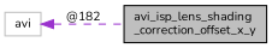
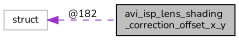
  digraph {
    rankdir=LR
    fontname=Nunito
    node [fontname=Nunito fontsize=10 shape=record style=filled]
    n1 [color=black fillcolor=grey75 fontcolor=black height=0.2 label="avi_isp_lens_shading\l_correction_offset_x_y" width=0.4]
-   n2 [color=grey75 fillcolor=white height=0.2 label=avi width=0.4]
+   n2 [color=grey75 fillcolor=white height=0.2 label=struct width=0.4]
    n2 -> n1 [color=darkorchid3 dir=back fontname=Nunito fontsize=10 label=" @182" labelfontname=FreeSans labelfontsize=10 style=dashed]
  }
